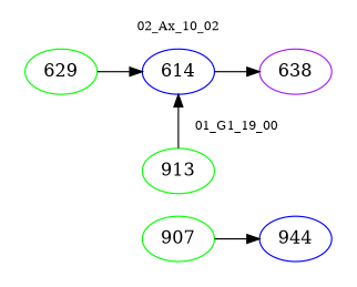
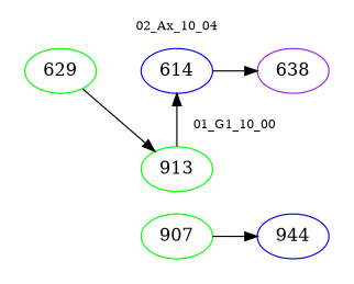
  digraph {
    rankdir=LR
    node [color=green]
    edge [color=black]
    n1 [label=629]
    n2 [color=blue label=614]
    n3 [color=purple label=638]
    n4 [label=913]
    n5 [label=907]
    n6 [color=blue label=944]
    subgraph cluster_1 {
      color=white
      fontsize=10
-     label="02_Ax_10_02"
+     label="02_Ax_10_04"
      n1
      n2
      n3
    }
    subgraph cluster_2 {
      color=white
      fontsize=10
-     label="01_G1_19_00"
+     label="01_G1_10_00"
      n4
      n5
      n6
    }
-   n1 -> n2
+   n1 -> n4
    n2 -> n3
    n4 -> n2
    n5 -> n6
  }
